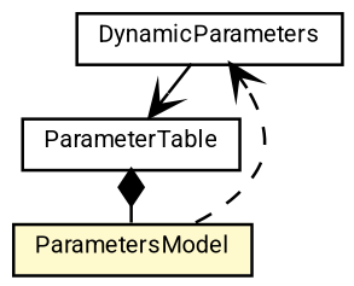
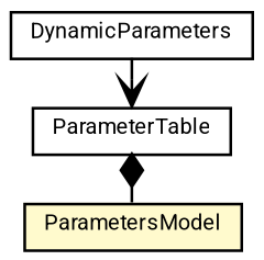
  digraph {
    nodesep=0.15
    rankdir=TB
    ranksep=0.25
    node [fontcolor=black fontname=Roboto fontsize=8 margin=0 shape=plaintext]
    edge [arrowhead=open color=black fontname=Roboto fontsize=7 labelfontname=Roboto labelfontsize=7 style=dashed weight=1]
    n1 [height=0 label=<<table title="de.lmu.ifi.dbs.elki.gui.util.DynamicParameters" border="0" cellborder="1" cellspacing="0" cellpadding="2" href="DynamicParameters.html" target="_parent"> 		<tr><td><table border="0" cellspacing="0" cellpadding="1"> 		<tr><td align="center" balign="center"> <font face="Roboto">DynamicParameters</font> </td></tr> 		</table></td></tr> 		</table>> width=0]
    n2 [height=0 label=<<table title="de.lmu.ifi.dbs.elki.gui.util.ParameterTable" border="0" cellborder="1" cellspacing="0" cellpadding="2" href="ParameterTable.html" target="_parent"> 		<tr><td><table border="0" cellspacing="0" cellpadding="1"> 		<tr><td align="center" balign="center"> <font face="Roboto">ParameterTable</font> </td></tr> 		</table></td></tr> 		</table>> width=0]
    n3 [height=0 label=<<table title="de.lmu.ifi.dbs.elki.gui.util.ParametersModel" border="0" cellborder="1" cellspacing="0" cellpadding="2" bgcolor="lemonChiffon" href="ParametersModel.html" target="_parent"> 		<tr><td><table border="0" cellspacing="0" cellpadding="1"> 		<tr><td align="center" balign="center"> <font face="Roboto">ParametersModel</font> </td></tr> 		</table></td></tr> 		</table>> width=0]
    n1 -> n2 [style=solid]
    n2 -> n3 [arrowhead=none arrowtail=diamond dir=back weight=6]
-   n3 -> n1
  }
